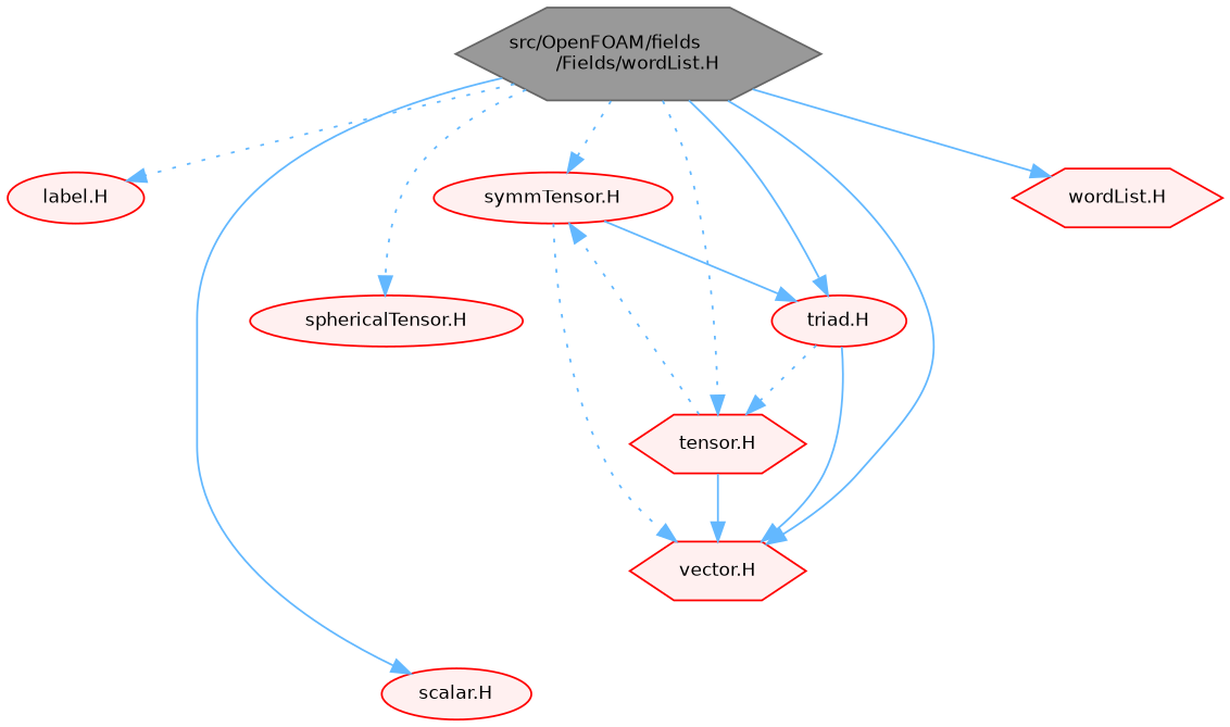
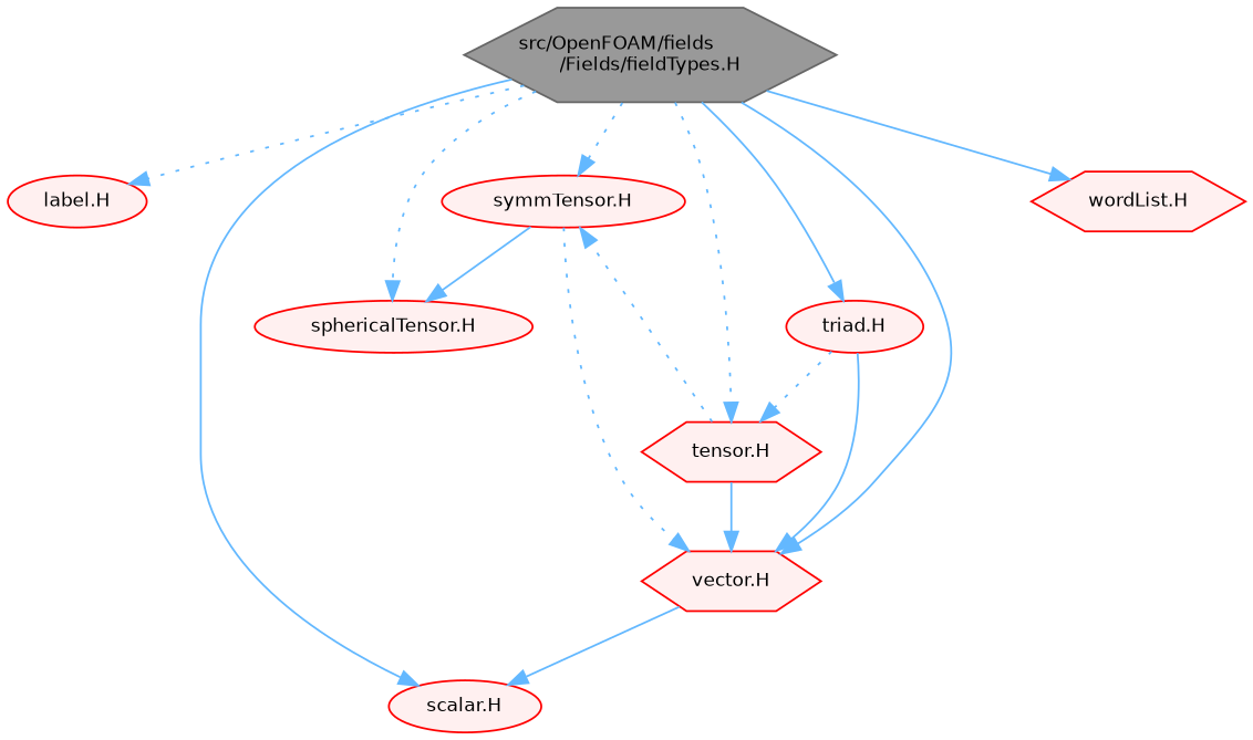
  digraph {
    node [color=red fillcolor="#FFF0F0" fontname=Helvetica fontsize=10 shape=ellipse style=filled]
    edge [color=steelblue1 fontname=Helvetica fontsize=10 labelfontname=Helvetica labelfontsize=10 style=solid]
-   n1 [color=gray40 fillcolor=grey60 fontcolor=black height=0.2 label="src/OpenFOAM/fields\l/Fields/wordList.H" shape=hexagon width=0.4]
+   n1 [color=gray40 fillcolor=grey60 fontcolor=black height=0.2 label="src/OpenFOAM/fields\l/Fields/fieldTypes.H" shape=hexagon width=0.4]
    n2 [height=0.2 label="label.H" width=0.4]
    n3 [height=0.2 label="scalar.H" width=0.4]
    n4 [height=0.2 label="vector.H" shape=hexagon width=0.4]
    n5 [height=0.2 label="sphericalTensor.H" width=0.4]
    n6 [height=0.2 label="symmTensor.H" width=0.4]
    n7 [height=0.2 label="tensor.H" shape=hexagon width=0.4]
    n8 [height=0.2 label="triad.H" width=0.4]
    n9 [height=0.2 label="wordList.H" shape=hexagon width=0.4]
    n1 -> n2 [style=dotted]
    n1 -> n3
    n1 -> n4
    n1 -> n5 [style=dotted]
    n1 -> n6 [style=dotted]
    n1 -> n7 [style=dotted]
    n1 -> n8
    n1 -> n9
+   n4 -> n3
    n6 -> n4 [style=dotted]
-   n6 -> n8
+   n6 -> n5
    n7 -> n4
    n7 -> n6 [style=dotted]
    n8 -> n4
    n8 -> n7 [style=dotted]
  }
